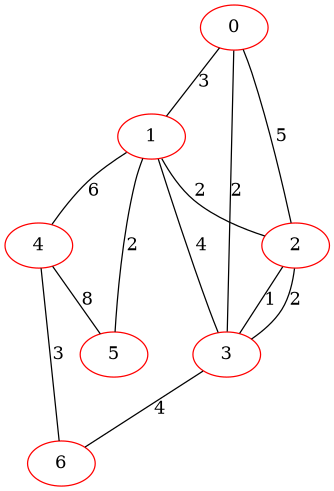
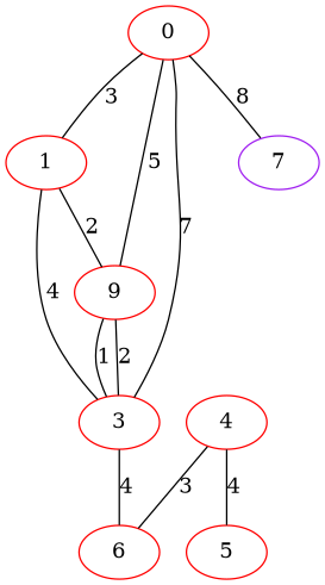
  graph {
    node [color=red weight=1]
    0
    1
-   2
+   2 [label=9]
    3
+   7 [color=purple weight=4]
    4
    5
    6
    0 -- 1 [label=3]
    0 -- 2 [label=5]
-   0 -- 3 [label=2]
+   0 -- 3 [label=7]
+   0 -- 7 [label=8]
    1 -- 2 [label=2]
    1 -- 3 [label=4]
-   1 -- 4 [label=6]
-   1 -- 5 [label=2]
    2 -- 3 [label=1]
    2 -- 3 [label=2]
    3 -- 6 [label=4]
-   4 -- 5 [label=8]
+   4 -- 5 [label=4]
    4 -- 6 [label=3]
  }
